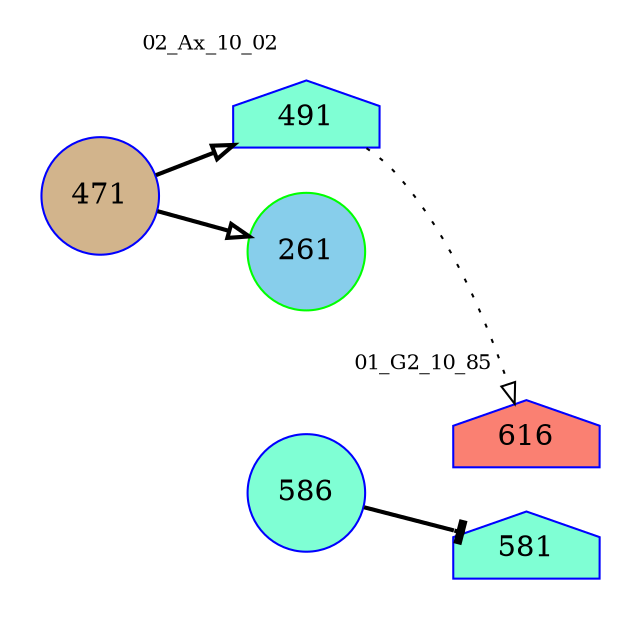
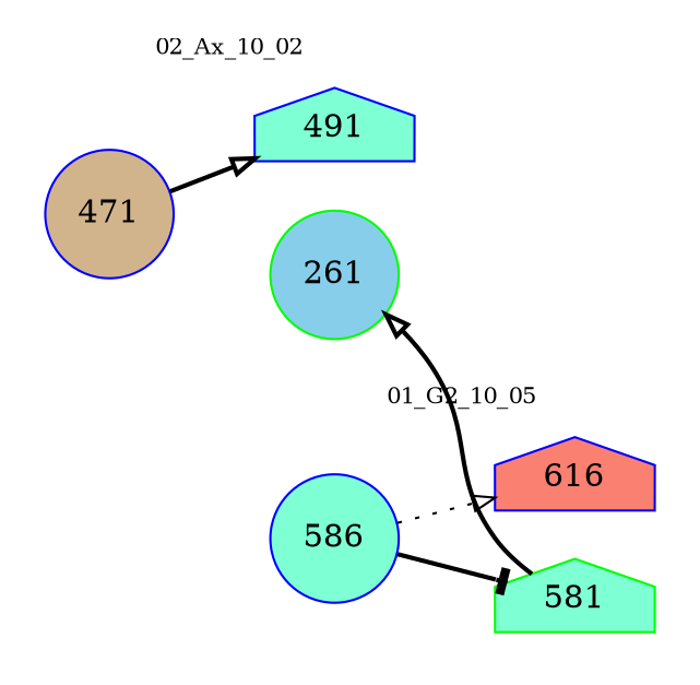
  digraph {
    rankdir=LR
    node [color=blue fillcolor=aquamarine shape=circle style=filled]
    edge [arrowhead=onormal color=black style=bold]
    n1 [fillcolor=tan label=471]
    n2 [color=green fillcolor=skyblue label=261]
    n3 [label=491 shape=house]
    n4 [label=586]
-   n5 [label=581 shape=house]
+   n5 [color=green label=581 shape=house]
    n6 [fillcolor=salmon label=616 shape=house]
    subgraph cluster_1 {
      color=white
      fontsize=10
      label="02_Ax_10_02"
      n1
      n2
      n3
    }
    subgraph cluster_2 {
      color=white
      fontsize=10
-     label="01_G2_10_85"
+     label="01_G2_10_05"
      n4
      n5
      n6
    }
-   n1 -> n2
+   n5 -> n2
    n1 -> n3
    n4 -> n5 [arrowhead=tee]
-   n3 -> n6 [style=dotted]
+   n4 -> n6 [style=dotted]
  }
